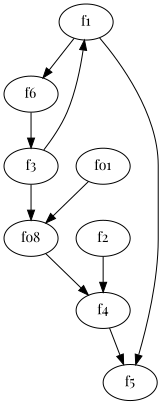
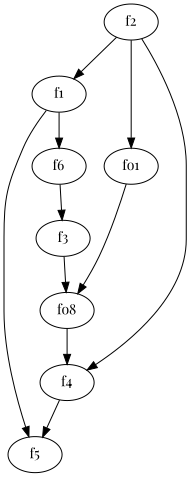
  strict digraph {
    fontname="Playfair Display"
    node [fontname="Playfair Display"]
    edge [fontname="Playfair Display" weight=2]
    f1
    f6
    f5
    f3
    f2
    fo1
    f4
    n8 [label=fo8]
    f1 -> f6
    f1 -> f5
    f6 -> f3
-   f3 -> f1
+   f2 -> f1
    f3 -> n8
+   f2 -> fo1
    f2 -> f4
    fo1 -> n8
    f4 -> f5
    n8 -> f4
  }
